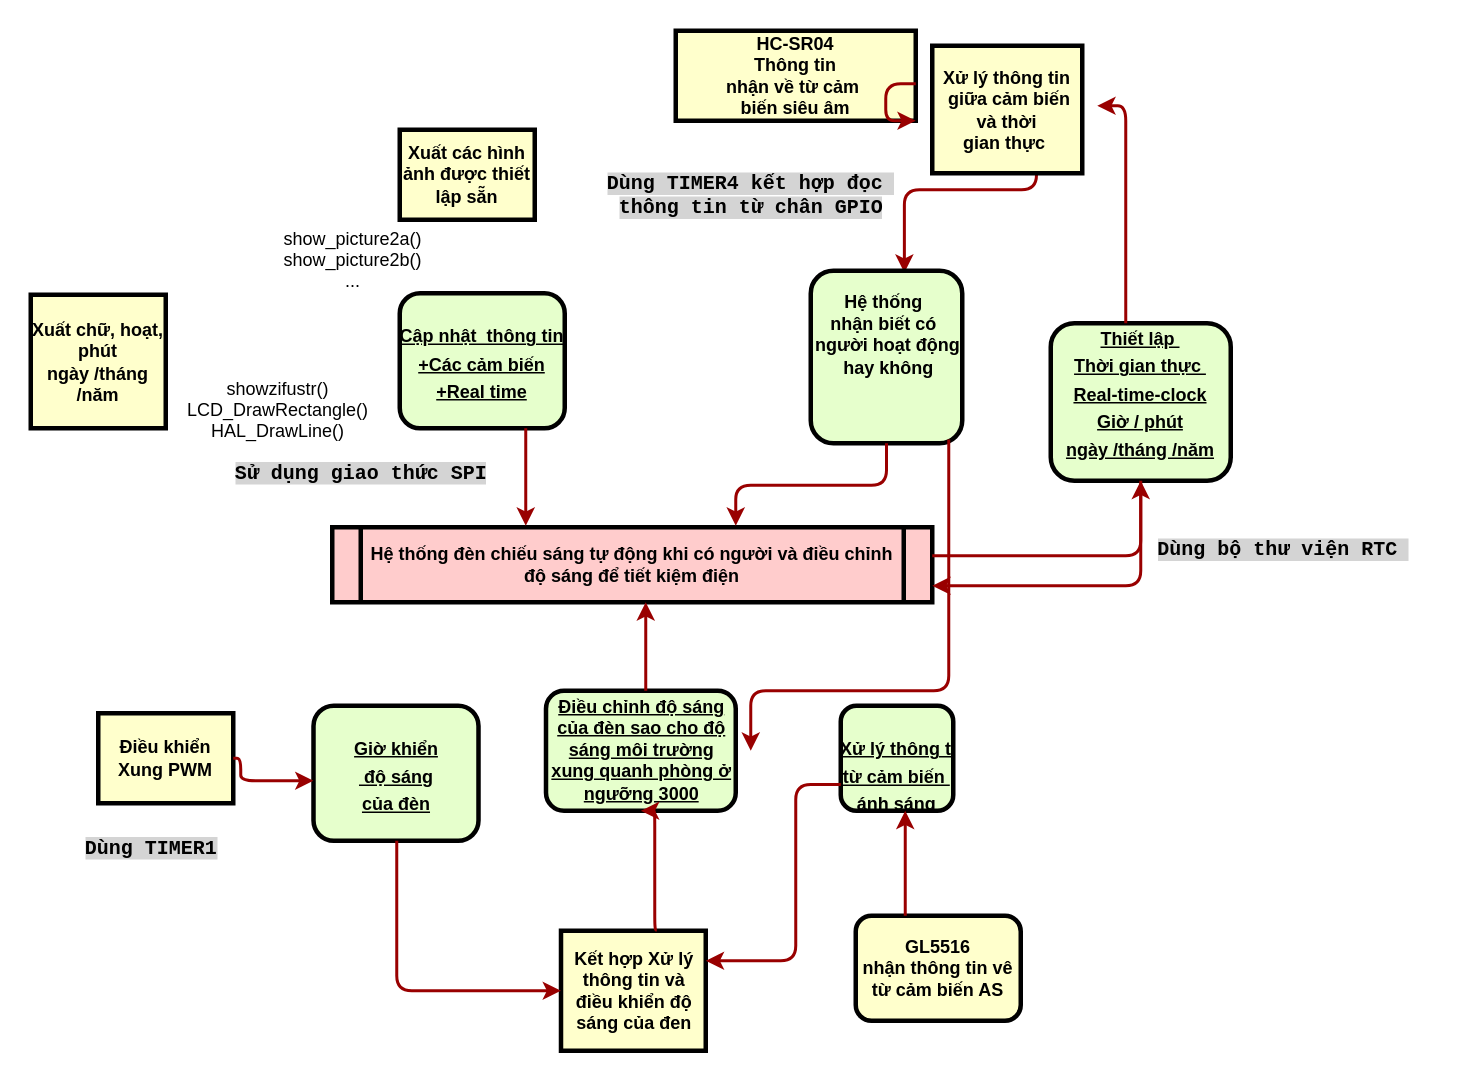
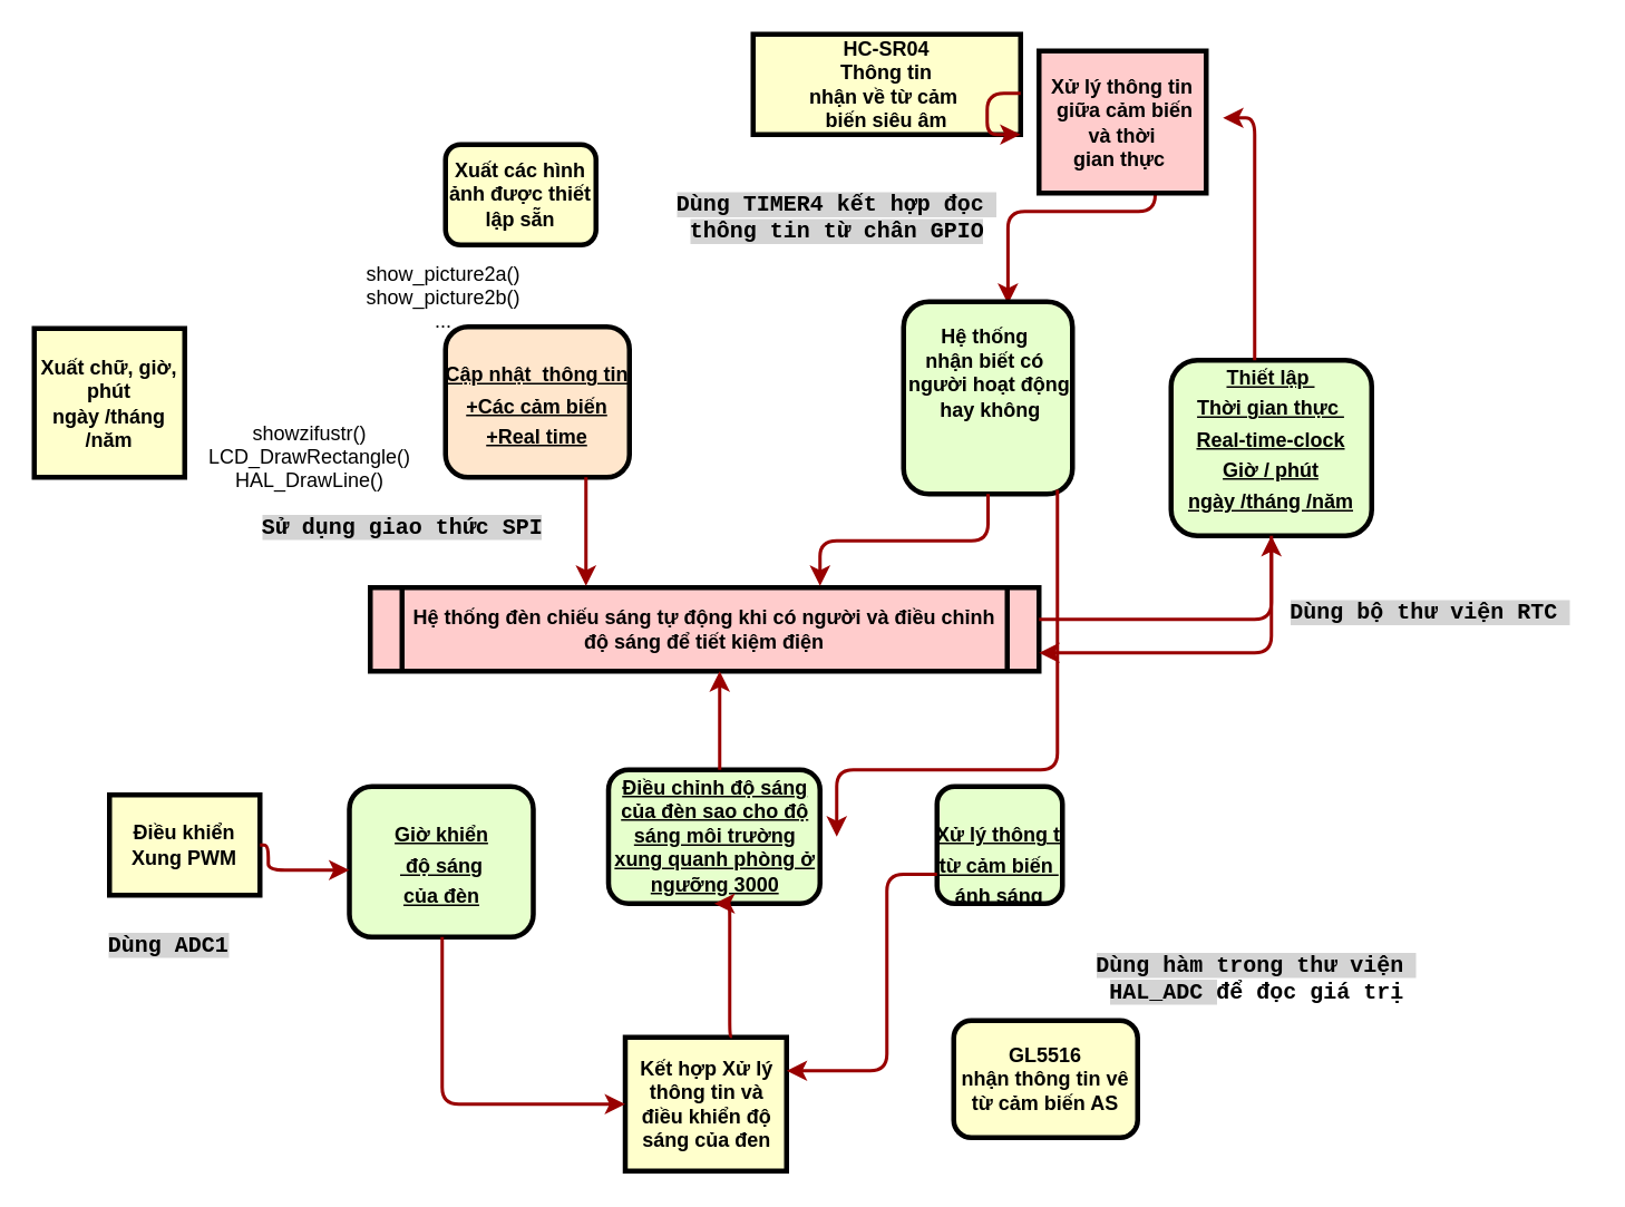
  <mxCell id="0" />
  <mxCell id="1" parent="0" />
- <mxCell id="2" value="&lt;p style=&quot;margin: 4px 0px 0px; text-decoration: underline;&quot;&gt;&lt;span style=&quot;background-color: initial;&quot;&gt;&lt;br&gt;&lt;/span&gt;&lt;/p&gt;&lt;p style=&quot;margin: 4px 0px 0px; text-decoration: underline;&quot;&gt;&lt;span style=&quot;background-color: initial;&quot;&gt;Cập nhật&amp;nbsp; thông tin&lt;/span&gt;&lt;br&gt;&lt;/p&gt;&lt;p style=&quot;margin: 4px 0px 0px; text-decoration: underline;&quot;&gt;+Các cảm biến&lt;/p&gt;&lt;p style=&quot;margin: 4px 0px 0px; text-decoration: underline;&quot;&gt;+Real time&lt;/p&gt;" style="verticalAlign=middle;align=center;overflow=fill;fontSize=12;fontFamily=Helvetica;html=1;rounded=1;fontStyle=1;strokeWidth=3;fillColor=#E6FFCC" parent="1" vertex="1"><mxGeometry x="266" y="195" width="110" height="90" as="geometry" /></mxCell>
- <mxCell id="3" value="Xuất các hình ảnh được thiết lập sẵn" style="whiteSpace=wrap;align=center;verticalAlign=middle;fontStyle=1;strokeWidth=3;fillColor=#FFFFCC" parent="1" vertex="1"><mxGeometry x="266" y="86" width="90" height="60" as="geometry" /></mxCell>
- <mxCell id="4" value="Xuất chữ, hoạt, phút&#10;ngày /tháng /năm" style="whiteSpace=wrap;align=center;verticalAlign=middle;fontStyle=1;strokeWidth=3;fillColor=#FFFFCC" parent="1" vertex="1"><mxGeometry y="196" width="90" height="89" as="geometry" x="20" /></mxCell>
+ <mxCell id="2" value="&lt;p style=&quot;margin: 4px 0px 0px; text-decoration: underline;&quot;&gt;&lt;span style=&quot;background-color: initial;&quot;&gt;&lt;br&gt;&lt;/span&gt;&lt;/p&gt;&lt;p style=&quot;margin: 4px 0px 0px; text-decoration: underline;&quot;&gt;&lt;span style=&quot;background-color: initial;&quot;&gt;Cập nhật&amp;nbsp; thông tin&lt;/span&gt;&lt;br&gt;&lt;/p&gt;&lt;p style=&quot;margin: 4px 0px 0px; text-decoration: underline;&quot;&gt;+Các cảm biến&lt;/p&gt;&lt;p style=&quot;margin: 4px 0px 0px; text-decoration: underline;&quot;&gt;+Real time&lt;/p&gt;" style="verticalAlign=middle;align=center;overflow=fill;fontSize=12;fontFamily=Helvetica;html=1;rounded=1;fontStyle=1;strokeWidth=3;fillColor=#ffe6cc;" parent="1" vertex="1"><mxGeometry x="266" y="195" width="110" height="90" as="geometry" /></mxCell>
+ <mxCell id="3" value="Xuất các hình ảnh được thiết lập sẵn" style="whiteSpace=wrap;align=center;verticalAlign=middle;fontStyle=1;strokeWidth=3;fillColor=#FFFFCC;rounded=1;" parent="1" vertex="1"><mxGeometry x="266" y="86" width="90" height="60" as="geometry" /></mxCell>
+ <mxCell id="4" value="Xuất chữ, giờ, phút&#10;ngày /tháng /năm" style="whiteSpace=wrap;align=center;verticalAlign=middle;fontStyle=1;strokeWidth=3;fillColor=#FFFFCC" parent="1" vertex="1"><mxGeometry y="196" width="90" height="89" as="geometry" x="20" /></mxCell>
  <mxCell id="5" value="Hệ thống đèn chiếu sáng tự động khi có người và điều chỉnh độ sáng để tiết kiệm điện" style="shape=process;whiteSpace=wrap;align=center;verticalAlign=middle;size=0.048;fontStyle=1;strokeWidth=3;fillColor=#FFCCCC" parent="1" vertex="1"><mxGeometry x="221" y="351" width="400" height="50" as="geometry" /></mxCell>
  <mxCell id="6" value="&lt;p style=&quot;margin: 0px; margin-top: 4px; text-align: center; text-decoration: underline;&quot;&gt;&lt;span style=&quot;background-color: initial;&quot;&gt;Thiết lập&amp;nbsp;&lt;/span&gt;&lt;br&gt;&lt;/p&gt;&lt;p style=&quot;margin: 0px; margin-top: 4px; text-align: center; text-decoration: underline;&quot;&gt;Thời gian thực&amp;nbsp;&lt;/p&gt;&lt;p style=&quot;margin: 0px; margin-top: 4px; text-align: center; text-decoration: underline;&quot;&gt;Real-time-clock&lt;/p&gt;&lt;p style=&quot;margin: 0px; margin-top: 4px; text-align: center; text-decoration: underline;&quot;&gt;Giờ / phút&lt;/p&gt;&lt;p style=&quot;margin: 0px; margin-top: 4px; text-align: center; text-decoration: underline;&quot;&gt;ngày /tháng /năm&lt;/p&gt;" style="verticalAlign=middle;align=center;overflow=fill;fontSize=12;fontFamily=Helvetica;html=1;rounded=1;fontStyle=1;strokeWidth=3;fillColor=#E6FFCC" parent="1" vertex="1"><mxGeometry x="700" y="215" width="120" height="105" as="geometry" /></mxCell>
  <mxCell id="7" value="&lt;p style=&quot;margin: 0px; margin-top: 4px; text-align: center; text-decoration: underline;&quot;&gt;&lt;br&gt;&lt;/p&gt;&lt;p style=&quot;margin: 0px; margin-top: 4px; text-align: center; text-decoration: underline;&quot;&gt;Xử lý thông tin&amp;nbsp;&lt;/p&gt;&lt;p style=&quot;margin: 0px; margin-top: 4px; text-align: center; text-decoration: underline;&quot;&gt;từ cảm biến&amp;nbsp;&lt;/p&gt;&lt;p style=&quot;margin: 0px; margin-top: 4px; text-align: center; text-decoration: underline;&quot;&gt;ánh sáng&lt;/p&gt;" style="verticalAlign=middle;align=center;overflow=fill;fontSize=12;fontFamily=Helvetica;html=1;rounded=1;fontStyle=1;strokeWidth=3;fillColor=#E6FFCC" parent="1" vertex="1"><mxGeometry x="560" y="470" width="75" height="70" as="geometry" /></mxCell>
  <mxCell id="8" value="&lt;p style=&quot;margin: 0px; margin-top: 4px; text-align: center; text-decoration: underline;&quot;&gt;&lt;br&gt;&lt;/p&gt;&lt;p style=&quot;margin: 0px; margin-top: 4px; text-align: center; text-decoration: underline;&quot;&gt;Giờ khiển&lt;/p&gt;&lt;p style=&quot;margin: 0px; margin-top: 4px; text-align: center; text-decoration: underline;&quot;&gt;&amp;nbsp;độ sáng&lt;/p&gt;&lt;p style=&quot;margin: 0px; margin-top: 4px; text-align: center; text-decoration: underline;&quot;&gt;của đèn&lt;/p&gt;" style="verticalAlign=middle;align=center;overflow=fill;fontSize=12;fontFamily=Helvetica;html=1;rounded=1;fontStyle=1;strokeWidth=3;fillColor=#E6FFCC" parent="1" vertex="1"><mxGeometry x="208.5" y="470" width="110" height="90" as="geometry" /></mxCell>
  <mxCell id="9" value="HC-SR04&#10;Thông tin&#10;nhận về từ cảm &#10;biến siêu âm" style="whiteSpace=wrap;align=center;verticalAlign=middle;fontStyle=1;strokeWidth=3;fillColor=#FFFFCC" parent="1" vertex="1"><mxGeometry x="450" y="20" width="160" height="60" as="geometry" /></mxCell>
  <mxCell id="10" value="Kết hợp Xử lý thông tin và điều khiển độ sáng của đen" style="whiteSpace=wrap;align=center;verticalAlign=middle;fontStyle=1;strokeWidth=3;fillColor=#FFFFCC" parent="1" vertex="1"><mxGeometry x="373.5" y="620" width="96.5" height="80" as="geometry" /></mxCell>
  <mxCell id="11" value="Điều khiển Xung PWM" style="whiteSpace=wrap;align=center;verticalAlign=middle;fontStyle=1;strokeWidth=3;fillColor=#FFFFCC" parent="1" vertex="1"><mxGeometry x="65" y="475" width="90" height="60" as="geometry" /></mxCell>
  <mxCell id="12" value="GL5516&#10;nhận thông tin vê từ cảm biến AS" style="whiteSpace=wrap;align=center;verticalAlign=middle;fontStyle=1;strokeWidth=3;fillColor=#FFFFCC;rounded=1;" parent="1" vertex="1"><mxGeometry x="570" y="610" width="110" height="70" as="geometry" /></mxCell>
  <mxCell id="13" value="&lt;p style=&quot;margin: 0px; margin-top: 4px; text-align: center; text-decoration: underline;&quot;&gt;&lt;span style=&quot;text-wrap: wrap; background-color: initial;&quot;&gt;Điều chỉnh độ sáng của đèn sao cho độ sáng môi trường xung quanh phòng ở ngưỡng 3000&lt;/span&gt;&lt;br&gt;&lt;/p&gt;" style="verticalAlign=middle;align=center;overflow=fill;fontSize=12;fontFamily=Helvetica;html=1;rounded=1;fontStyle=1;strokeWidth=3;fillColor=#E6FFCC" parent="1" vertex="1"><mxGeometry x="363.5" y="460" width="126.5" height="80" as="geometry" /></mxCell>
  <mxCell id="14" value="showzifustr()&#10;LCD_DrawRectangle()&#10;HAL_DrawLine()&#10;" style="text;spacingTop=-5;align=center" parent="1" vertex="1"><mxGeometry x="170" y="250" width="30" height="20" as="geometry" /></mxCell>
- <mxCell id="15" value="show_picture2a()&#10;show_picture2b()&#10;..." style="text;spacingTop=-5;align=center" parent="1" vertex="1"><mxGeometry x="220" y="150" width="30" height="20" as="geometry" /></mxCell>
+ <mxCell id="15" value="show_picture2a()&#10;show_picture2b()&#10;..." style="text;spacingTop=-5;align=center" parent="1" vertex="1"><mxGeometry x="250" y="155" width="30" height="20" as="geometry" /></mxCell>
  <mxCell id="16" value="" style="edgeStyle=elbowEdgeStyle;elbow=horizontal;strokeColor=#990000;strokeWidth=2" parent="1" edge="1"><mxGeometry width="100" height="100" relative="1" as="geometry"><mxPoint x="350" y="285" as="sourcePoint" /><mxPoint x="350" y="350" as="targetPoint" /><Array as="points"><mxPoint x="350" y="309" /><mxPoint x="370" y="319" /></Array></mxGeometry></mxCell>
  <mxCell id="17" value="" style="edgeStyle=elbowEdgeStyle;elbow=horizontal;strokeColor=#990000;strokeWidth=2;exitX=1;exitY=0.588;exitDx=0;exitDy=0;exitPerimeter=0;" parent="1" source="9" edge="1"><mxGeometry width="100" height="100" relative="1" as="geometry"><mxPoint x="583.5" y="120" as="sourcePoint" /><mxPoint x="610" y="80" as="targetPoint" /><Array as="points"><mxPoint x="590" y="120" /><mxPoint x="600" y="80" /><mxPoint x="560" y="150" /></Array></mxGeometry></mxCell>
  <mxCell id="18" value="" style="edgeStyle=elbowEdgeStyle;elbow=vertical;strokeColor=#990000;strokeWidth=2;entryX=0.618;entryY=0.011;entryDx=0;entryDy=0;entryPerimeter=0;" parent="1" target="27" edge="1"><mxGeometry width="100" height="100" relative="1" as="geometry"><mxPoint x="690.5" y="70" as="sourcePoint" /><mxPoint x="590" y="180" as="targetPoint" /></mxGeometry></mxCell>
  <mxCell id="19" value="" style="edgeStyle=elbowEdgeStyle;elbow=horizontal;strokeColor=#990000;strokeWidth=2;entryX=1;entryY=0.5;entryDx=0;entryDy=0;" parent="1" source="6" edge="1"><mxGeometry width="100" height="100" relative="1" as="geometry"><mxPoint x="680" y="320" as="sourcePoint" /><mxPoint x="731" y="70" as="targetPoint" /><Array as="points"><mxPoint x="750" y="276" /></Array></mxGeometry></mxCell>
  <mxCell id="20" value="" style="edgeStyle=elbowEdgeStyle;elbow=vertical;strokeColor=#990000;strokeWidth=2" parent="1" source="5" target="6" edge="1"><mxGeometry width="100" height="100" relative="1" as="geometry"><mxPoint x="520" y="460" as="sourcePoint" /><mxPoint x="620" y="360" as="targetPoint" /><Array as="points"><mxPoint x="670" y="370" /></Array></mxGeometry></mxCell>
  <mxCell id="21" value="" style="edgeStyle=elbowEdgeStyle;elbow=vertical;strokeColor=#990000;strokeWidth=2" parent="1" source="6" target="5" edge="1"><mxGeometry width="100" height="100" relative="1" as="geometry"><mxPoint x="480" y="460" as="sourcePoint" /><mxPoint x="580" y="360" as="targetPoint" /><Array as="points"><mxPoint x="670" y="390" /></Array></mxGeometry></mxCell>
- <mxCell id="22" value="" style="edgeStyle=elbowEdgeStyle;elbow=horizontal;strokeColor=#990000;strokeWidth=2" parent="1" source="12" target="7" edge="1"><mxGeometry width="100" height="100" relative="1" as="geometry"><mxPoint x="450" y="660" as="sourcePoint" /><mxPoint x="550" y="560" as="targetPoint" /></mxGeometry></mxCell>
  <mxCell id="23" value="" style="edgeStyle=elbowEdgeStyle;elbow=horizontal;exitX=0;exitY=0.75;strokeColor=#990000;strokeWidth=2" parent="1" source="7" target="10" edge="1"><mxGeometry width="100" height="100" relative="1" as="geometry"><mxPoint x="440" y="690" as="sourcePoint" /><mxPoint x="540" y="590" as="targetPoint" /><Array as="points"><mxPoint x="530" y="640" /></Array></mxGeometry></mxCell>
  <mxCell id="24" value="" style="edgeStyle=elbowEdgeStyle;elbow=horizontal;strokeColor=#990000;strokeWidth=2;exitX=0.662;exitY=-0.007;exitDx=0;exitDy=0;exitPerimeter=0;entryX=0.5;entryY=1;entryDx=0;entryDy=0;" parent="1" source="10" target="13" edge="1"><mxGeometry width="100" height="100" relative="1" as="geometry"><mxPoint x="220" y="620" as="sourcePoint" /><mxPoint x="420" y="550" as="targetPoint" /><Array as="points"><mxPoint x="436" y="570" /></Array></mxGeometry></mxCell>
  <mxCell id="25" value="" style="edgeStyle=elbowEdgeStyle;elbow=horizontal;strokeColor=#990000;strokeWidth=2" parent="1" source="8" target="10" edge="1"><mxGeometry width="100" height="100" relative="1" as="geometry"><mxPoint x="150" y="700" as="sourcePoint" /><mxPoint x="250" y="600" as="targetPoint" /><Array as="points"><mxPoint x="264" y="590" /></Array></mxGeometry></mxCell>
  <mxCell id="26" value="" style="edgeStyle=elbowEdgeStyle;elbow=horizontal;strokeColor=#990000;strokeWidth=2" parent="1" source="13" target="5" edge="1"><mxGeometry width="100" height="100" relative="1" as="geometry"><mxPoint x="80" y="470" as="sourcePoint" /><mxPoint x="180" y="370" as="targetPoint" /><Array as="points"><mxPoint x="430" y="430" /></Array></mxGeometry></mxCell>
  <mxCell id="27" value="&lt;div&gt;&lt;br&gt;&lt;/div&gt;&lt;div&gt;Hệ thống&amp;nbsp;&lt;/div&gt;&lt;div&gt;nhận biết&amp;nbsp;&lt;span style=&quot;background-color: initial;&quot;&gt;có&amp;nbsp;&lt;/span&gt;&lt;/div&gt;&lt;div&gt;&lt;span style=&quot;background-color: initial;&quot;&gt;&amp;nbsp;người hoạt động&amp;nbsp;&lt;/span&gt;&lt;/div&gt;&lt;div&gt;&amp;nbsp;hay không&lt;/div&gt;" style="verticalAlign=middle;align=center;overflow=fill;fontSize=12;fontFamily=Helvetica;html=1;rounded=1;fontStyle=1;strokeWidth=3;fillColor=#E6FFCC" vertex="1" parent="1"><mxGeometry x="540" y="180" width="101" height="115" as="geometry" /></mxCell>
- <mxCell id="28" value="Xử lý thông tin&#10; giữa cảm biến&#10; và thời &#10;gian thực " style="whiteSpace=wrap;align=center;verticalAlign=middle;fontStyle=1;strokeWidth=3;fillColor=#FFFFCC" vertex="1" parent="1"><mxGeometry x="621" y="30" width="100" height="85" as="geometry" /></mxCell>
+ <mxCell id="28" value="Xử lý thông tin&#10; giữa cảm biến&#10; và thời &#10;gian thực " style="whiteSpace=wrap;align=center;verticalAlign=middle;fontStyle=1;strokeWidth=3;fillColor=#ffcccc;" vertex="1" parent="1"><mxGeometry x="621" y="30" width="100" height="85" as="geometry" /></mxCell>
  <mxCell id="29" value="" style="edgeStyle=elbowEdgeStyle;elbow=vertical;strokeColor=#990000;strokeWidth=2;exitX=0.5;exitY=1;exitDx=0;exitDy=0;" edge="1" parent="1" source="27"><mxGeometry width="100" height="100" relative="1" as="geometry"><mxPoint x="570" y="250" as="sourcePoint" /><mxPoint x="490" y="350" as="targetPoint" /></mxGeometry></mxCell>
+ <mxCell id="30" value="&lt;font face=&quot;Courier New&quot;&gt;&lt;span style=&quot;font-size: 13.333px; white-space-collapse: preserve; background-color: rgb(212, 212, 212);&quot;&gt;&lt;b&gt;Dùng hàm trong thư viện &lt;/b&gt;&lt;/span&gt;&lt;/font&gt;&lt;div&gt;&lt;font face=&quot;Courier New&quot;&gt;&lt;span style=&quot;font-size: 13.333px; white-space-collapse: preserve; background-color: rgb(212, 212, 212);&quot;&gt;&lt;b&gt;HAL_ADC &lt;/b&gt;&lt;/span&gt;&lt;/font&gt;&lt;b style=&quot;font-size: 13.333px; white-space-collapse: preserve; font-family: &amp;quot;Courier New&amp;quot;;&quot;&gt;để đọc giá trị&lt;/b&gt;&lt;/div&gt;" style="text;html=1;align=center;verticalAlign=middle;resizable=0;points=[];autosize=1;strokeColor=none;fillColor=none;" vertex="1" parent="1"><mxGeometry x="641" y="560" width="220" height="50" as="geometry" /></mxCell>
  <mxCell id="31" value="&lt;font face=&quot;Courier New&quot;&gt;&lt;span style=&quot;font-size: 13.333px; white-space-collapse: preserve; background-color: rgb(212, 212, 212);&quot;&gt;&lt;b&gt;Dùng bộ thư viện RTC &lt;/b&gt;&lt;/span&gt;&lt;/font&gt;&lt;span style=&quot;color: rgba(0, 0, 0, 0); font-family: monospace; font-size: 0px; text-align: start;&quot;&gt;%3CmxGraphModel%3E%3Croot%3E%3CmxCell%20id%3D%220%22%2F%3E%3CmxCell%20id%3D%221%22%20parent%3D%220%22%2F%3E%3CmxCell%20id%3D%222%22%20value%3D%22%26lt%3Bfont%20face%3D%26quot%3BCourier%20New%26quot%3B%26gt%3B%26lt%3Bspan%20style%3D%26quot%3Bfont-size%3A%2013.333px%3B%20white-space-collapse%3A%20preserve%3B%20background-color%3A%20rgb(212%2C%20212%2C%20212)%3B%26quot%3B%26gt%3B%26lt%3Bb%26gt%3BD%C3%B9ng%20h%C3%A0m%20trong%20th%C6%B0%20vi%E1%BB%87n%20%26lt%3B%2Fb%26gt%3B%26lt%3B%2Fspan%26gt%3B%26lt%3B%2Ffont%26gt%3B%26lt%3Bdiv%26gt%3B%26lt%3Bfont%20face%3D%26quot%3BCourier%20New%26quot%3B%26gt%3B%26lt%3Bspan%20style%3D%26quot%3Bfont-size%3A%2013.333px%3B%20white-space-collapse%3A%20preserve%3B%20background-color%3A%20rgb(212%2C%20212%2C%20212)%3B%26quot%3B%26gt%3B%26lt%3Bb%26gt%3BHAL_ADC%20%26lt%3B%2Fb%26gt%3B%26lt%3B%2Fspan%26gt%3B%26lt%3B%2Ffont%26gt%3B%26lt%3Bb%20style%3D%26quot%3Bfont-size%3A%2013.333px%3B%20white-space-collapse%3A%20preserve%3B%20font-family%3A%20%26amp%3Bquot%3BCourier%20New%26amp%3Bquot%3B%3B%26quot%3B%26gt%3B%C4%91%E1%BB%83%20%C4%91%E1%BB%8Dc%20gi%C3%A1%20tr%E1%BB%8B%26lt%3B%2Fb%26gt%3B%26lt%3B%2Fdiv%26gt%3B%22%20style%3D%22text%3Bhtml%3D1%3Balign%3Dcenter%3BverticalAlign%3Dmiddle%3Bresizable%3D0%3Bpoints%3D%5B%5D%3Bautosize%3D1%3BstrokeColor%3Dnone%3BfillColor%3Dnone%3B%22%20vertex%3D%221%22%20parent%3D%221%22%3E%3CmxGeometry%20x%3D%22621%22%20y%3D%22600%22%20width%3D%22220%22%20height%3D%2250%22%20as%3D%22geometry%22%2F%3E%3C%2FmxCell%3E%3C%2Froot%3E%3C%2FmxGraphModel%3E&lt;/span&gt;" style="text;html=1;align=center;verticalAlign=middle;resizable=0;points=[];autosize=1;strokeColor=none;fillColor=none;" vertex="1" parent="1"><mxGeometry x="760" y="351" width="190" height="30" as="geometry" /></mxCell>
  <mxCell id="32" value="&lt;font face=&quot;Courier New&quot;&gt;&lt;span style=&quot;font-size: 13.333px; white-space-collapse: preserve; background-color: rgb(212, 212, 212);&quot;&gt;&lt;b&gt;Sử dụng giao thức SPI&lt;/b&gt;&lt;/span&gt;&lt;/font&gt;" style="text;html=1;align=center;verticalAlign=middle;resizable=0;points=[];autosize=1;strokeColor=none;fillColor=none;" vertex="1" parent="1"><mxGeometry x="145" y="300" width="190" height="30" as="geometry" /></mxCell>
  <mxCell id="33" value="" style="edgeStyle=elbowEdgeStyle;elbow=vertical;strokeColor=#990000;strokeWidth=2;exitX=0.911;exitY=0.978;exitDx=0;exitDy=0;exitPerimeter=0;" edge="1" parent="1" source="27"><mxGeometry width="100" height="100" relative="1" as="geometry"><mxPoint x="630" y="280" as="sourcePoint" /><mxPoint x="500" y="500" as="targetPoint" /><Array as="points"><mxPoint x="620" y="460" /><mxPoint x="710" y="450" /></Array></mxGeometry></mxCell>
- <mxCell id="34" value="&lt;font face=&quot;Courier New&quot;&gt;&lt;span style=&quot;font-size: 13.333px; white-space-collapse: preserve; background-color: rgb(212, 212, 212);&quot;&gt;&lt;b&gt;Dùng TIMER1&lt;/b&gt;&lt;/span&gt;&lt;/font&gt;" style="text;html=1;align=center;verticalAlign=middle;resizable=0;points=[];autosize=1;strokeColor=none;fillColor=none;" vertex="1" parent="1"><mxGeometry x="45" y="550" width="110" height="30" as="geometry" /></mxCell>
+ <mxCell id="34" value="&lt;font face=&quot;Courier New&quot;&gt;&lt;span style=&quot;font-size: 13.333px; white-space-collapse: preserve; background-color: rgb(212, 212, 212);&quot;&gt;&lt;b&gt;Dùng ADC1&lt;/b&gt;&lt;/span&gt;&lt;/font&gt;" style="text;html=1;align=center;verticalAlign=middle;resizable=0;points=[];autosize=1;strokeColor=none;fillColor=none;" vertex="1" parent="1"><mxGeometry x="45" y="550" width="110" height="30" as="geometry" /></mxCell>
  <mxCell id="35" value="&lt;font face=&quot;Courier New&quot;&gt;&lt;span style=&quot;font-size: 13.333px; white-space-collapse: preserve; background-color: rgb(212, 212, 212);&quot;&gt;&lt;b&gt;Dùng TIMER4 kết hợp đọc &lt;/b&gt;&lt;/span&gt;&lt;/font&gt;&lt;div&gt;&lt;font face=&quot;Courier New&quot;&gt;&lt;span style=&quot;font-size: 13.333px; white-space-collapse: preserve; background-color: rgb(212, 212, 212);&quot;&gt;&lt;b&gt;thông tin từ chân GPIO&lt;/b&gt;&lt;/span&gt;&lt;/font&gt;&lt;/div&gt;" style="text;html=1;align=center;verticalAlign=middle;resizable=0;points=[];autosize=1;strokeColor=none;fillColor=none;" vertex="1" parent="1"><mxGeometry x="390" y="105" width="220" height="50" as="geometry" /></mxCell>
  <mxCell id="36" value="" style="edgeStyle=elbowEdgeStyle;elbow=horizontal;strokeColor=#990000;strokeWidth=2;exitX=1;exitY=0.5;exitDx=0;exitDy=0;" edge="1" parent="1" source="11"><mxGeometry width="100" height="100" relative="1" as="geometry"><mxPoint x="150" y="520" as="sourcePoint" /><mxPoint x="208.5" y="520" as="targetPoint" /><Array as="points"><mxPoint x="160" y="540" /></Array></mxGeometry></mxCell>
